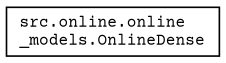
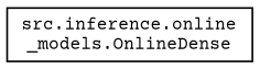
  digraph {
    rankdir=LR
    fontname="Courier Prime"
-   n1 [color=black fillcolor=white fontname="Courier Prime" fontsize=10 height=0.2 label="src.online.online\l_models.OnlineDense" shape=record style=filled width=0.4]
+   n1 [color=black fillcolor=white fontname="Courier Prime" fontsize=10 height=0.2 label="src.inference.online\l_models.OnlineDense" shape=record style=filled width=0.4]
  }
